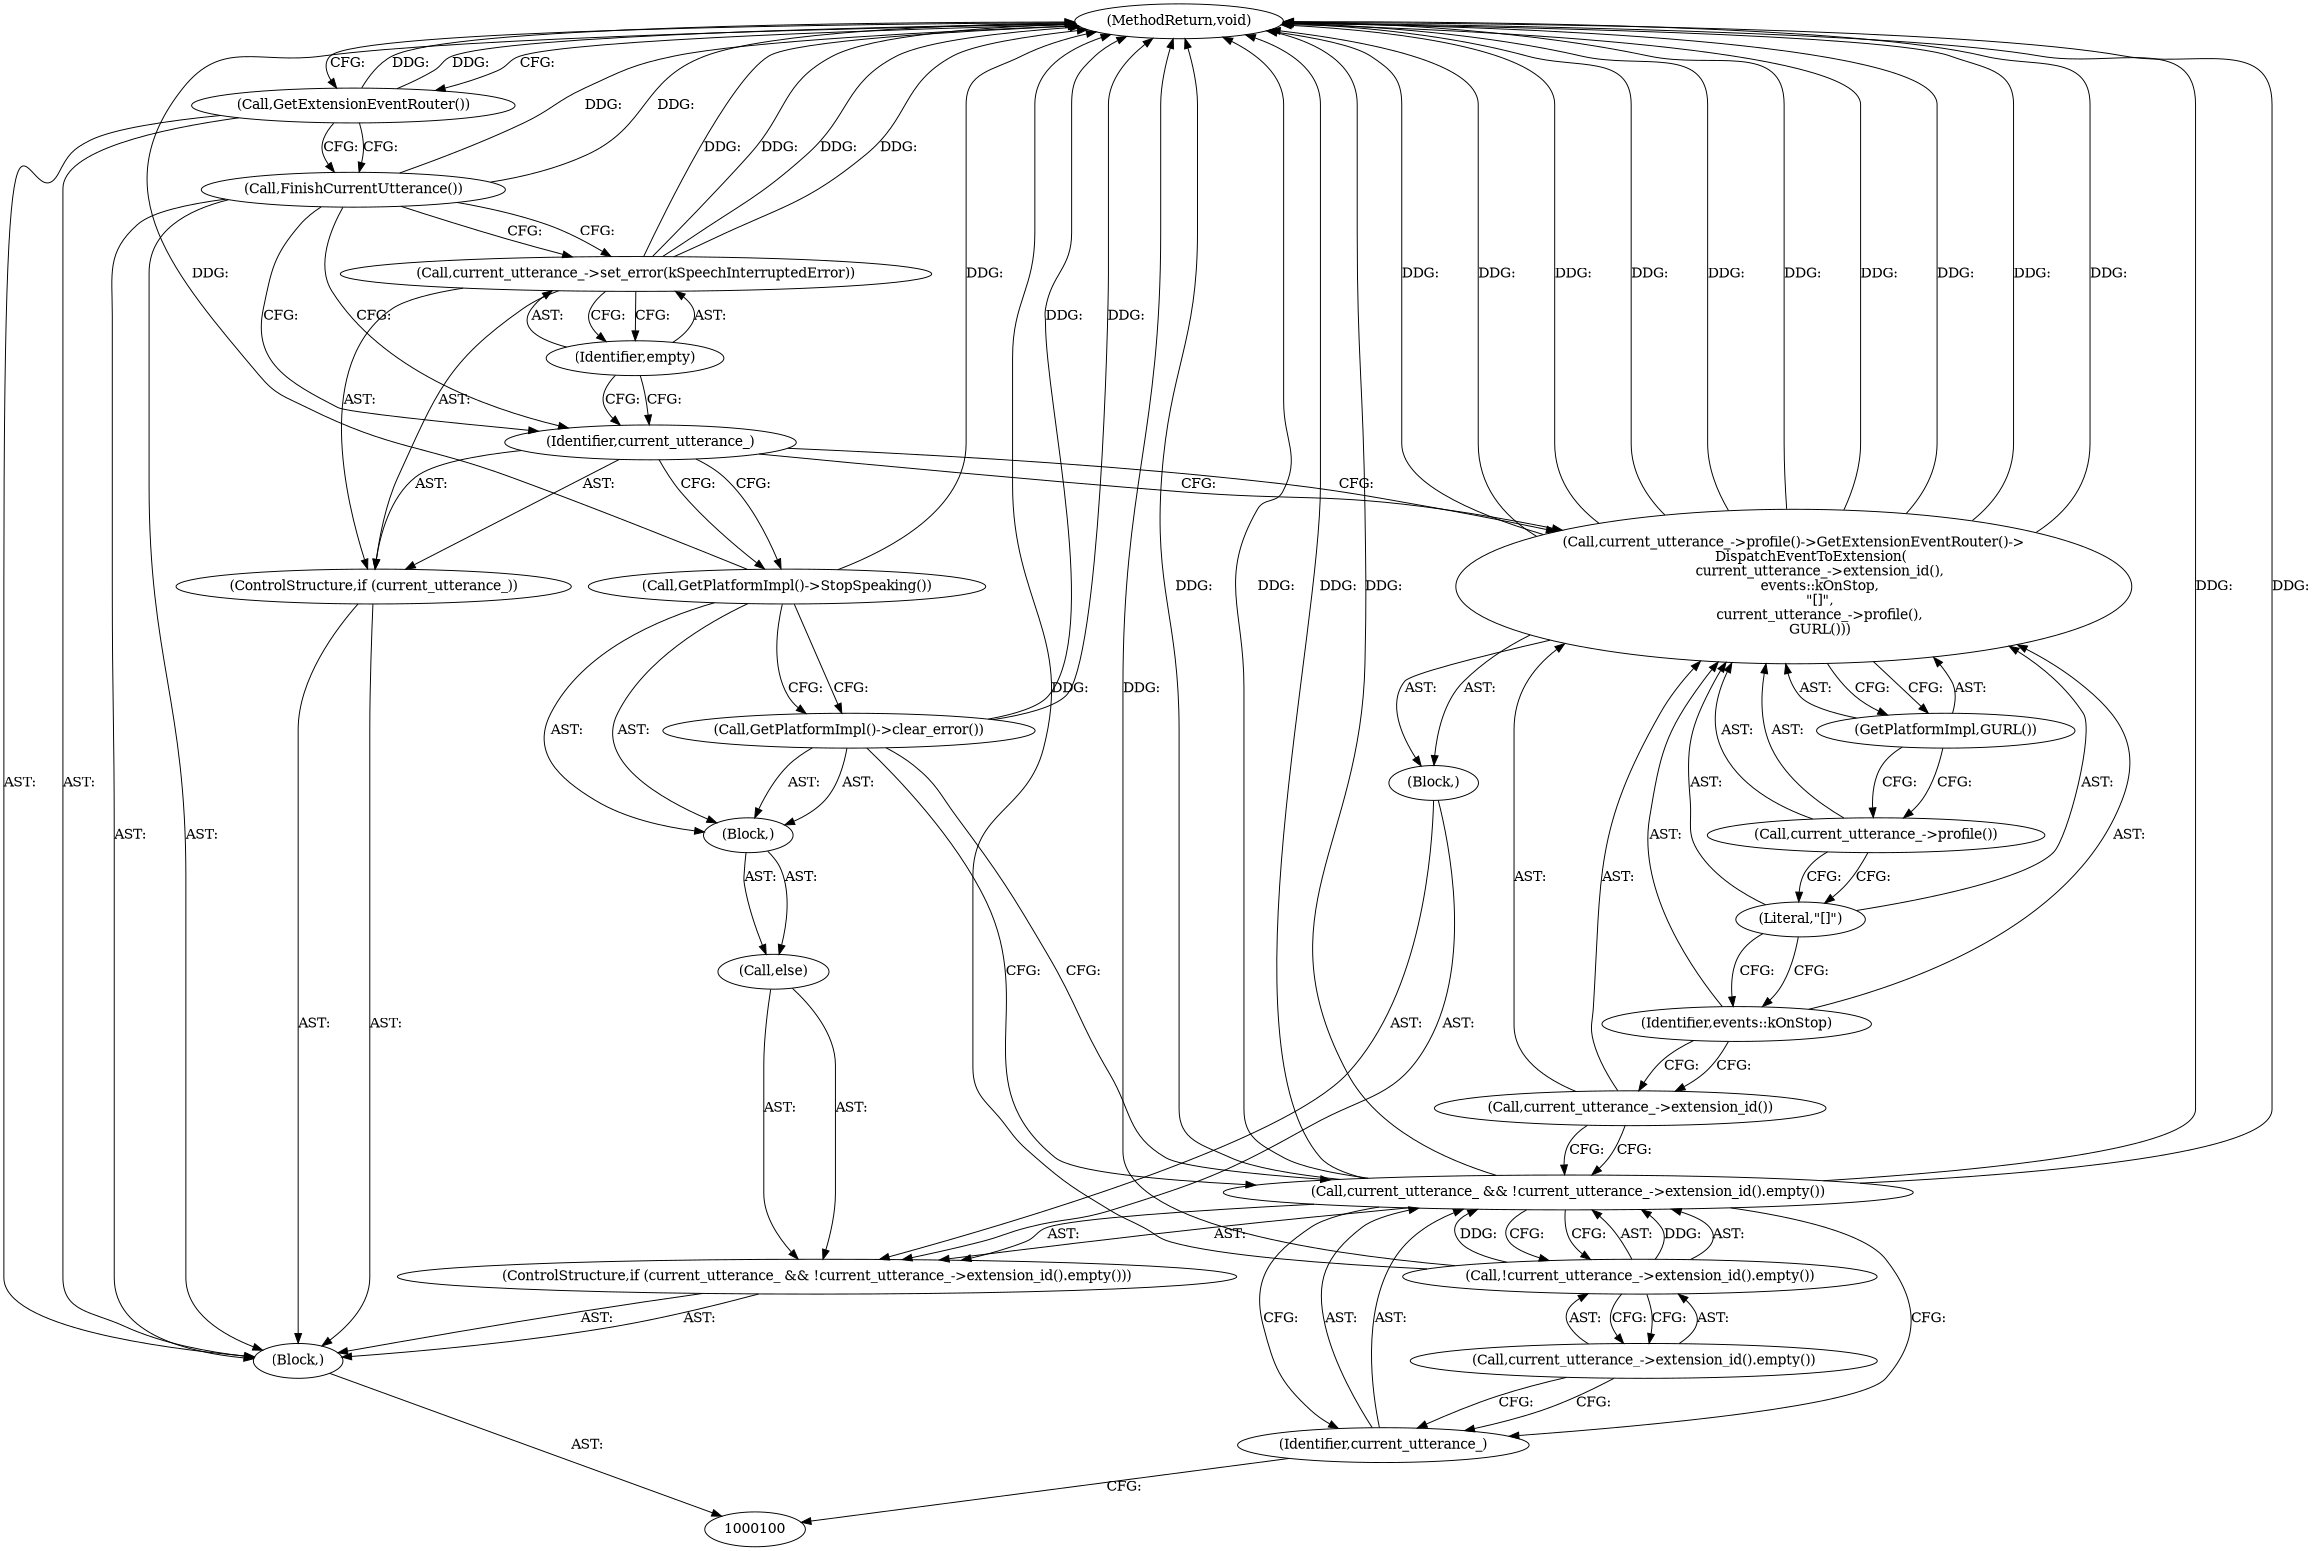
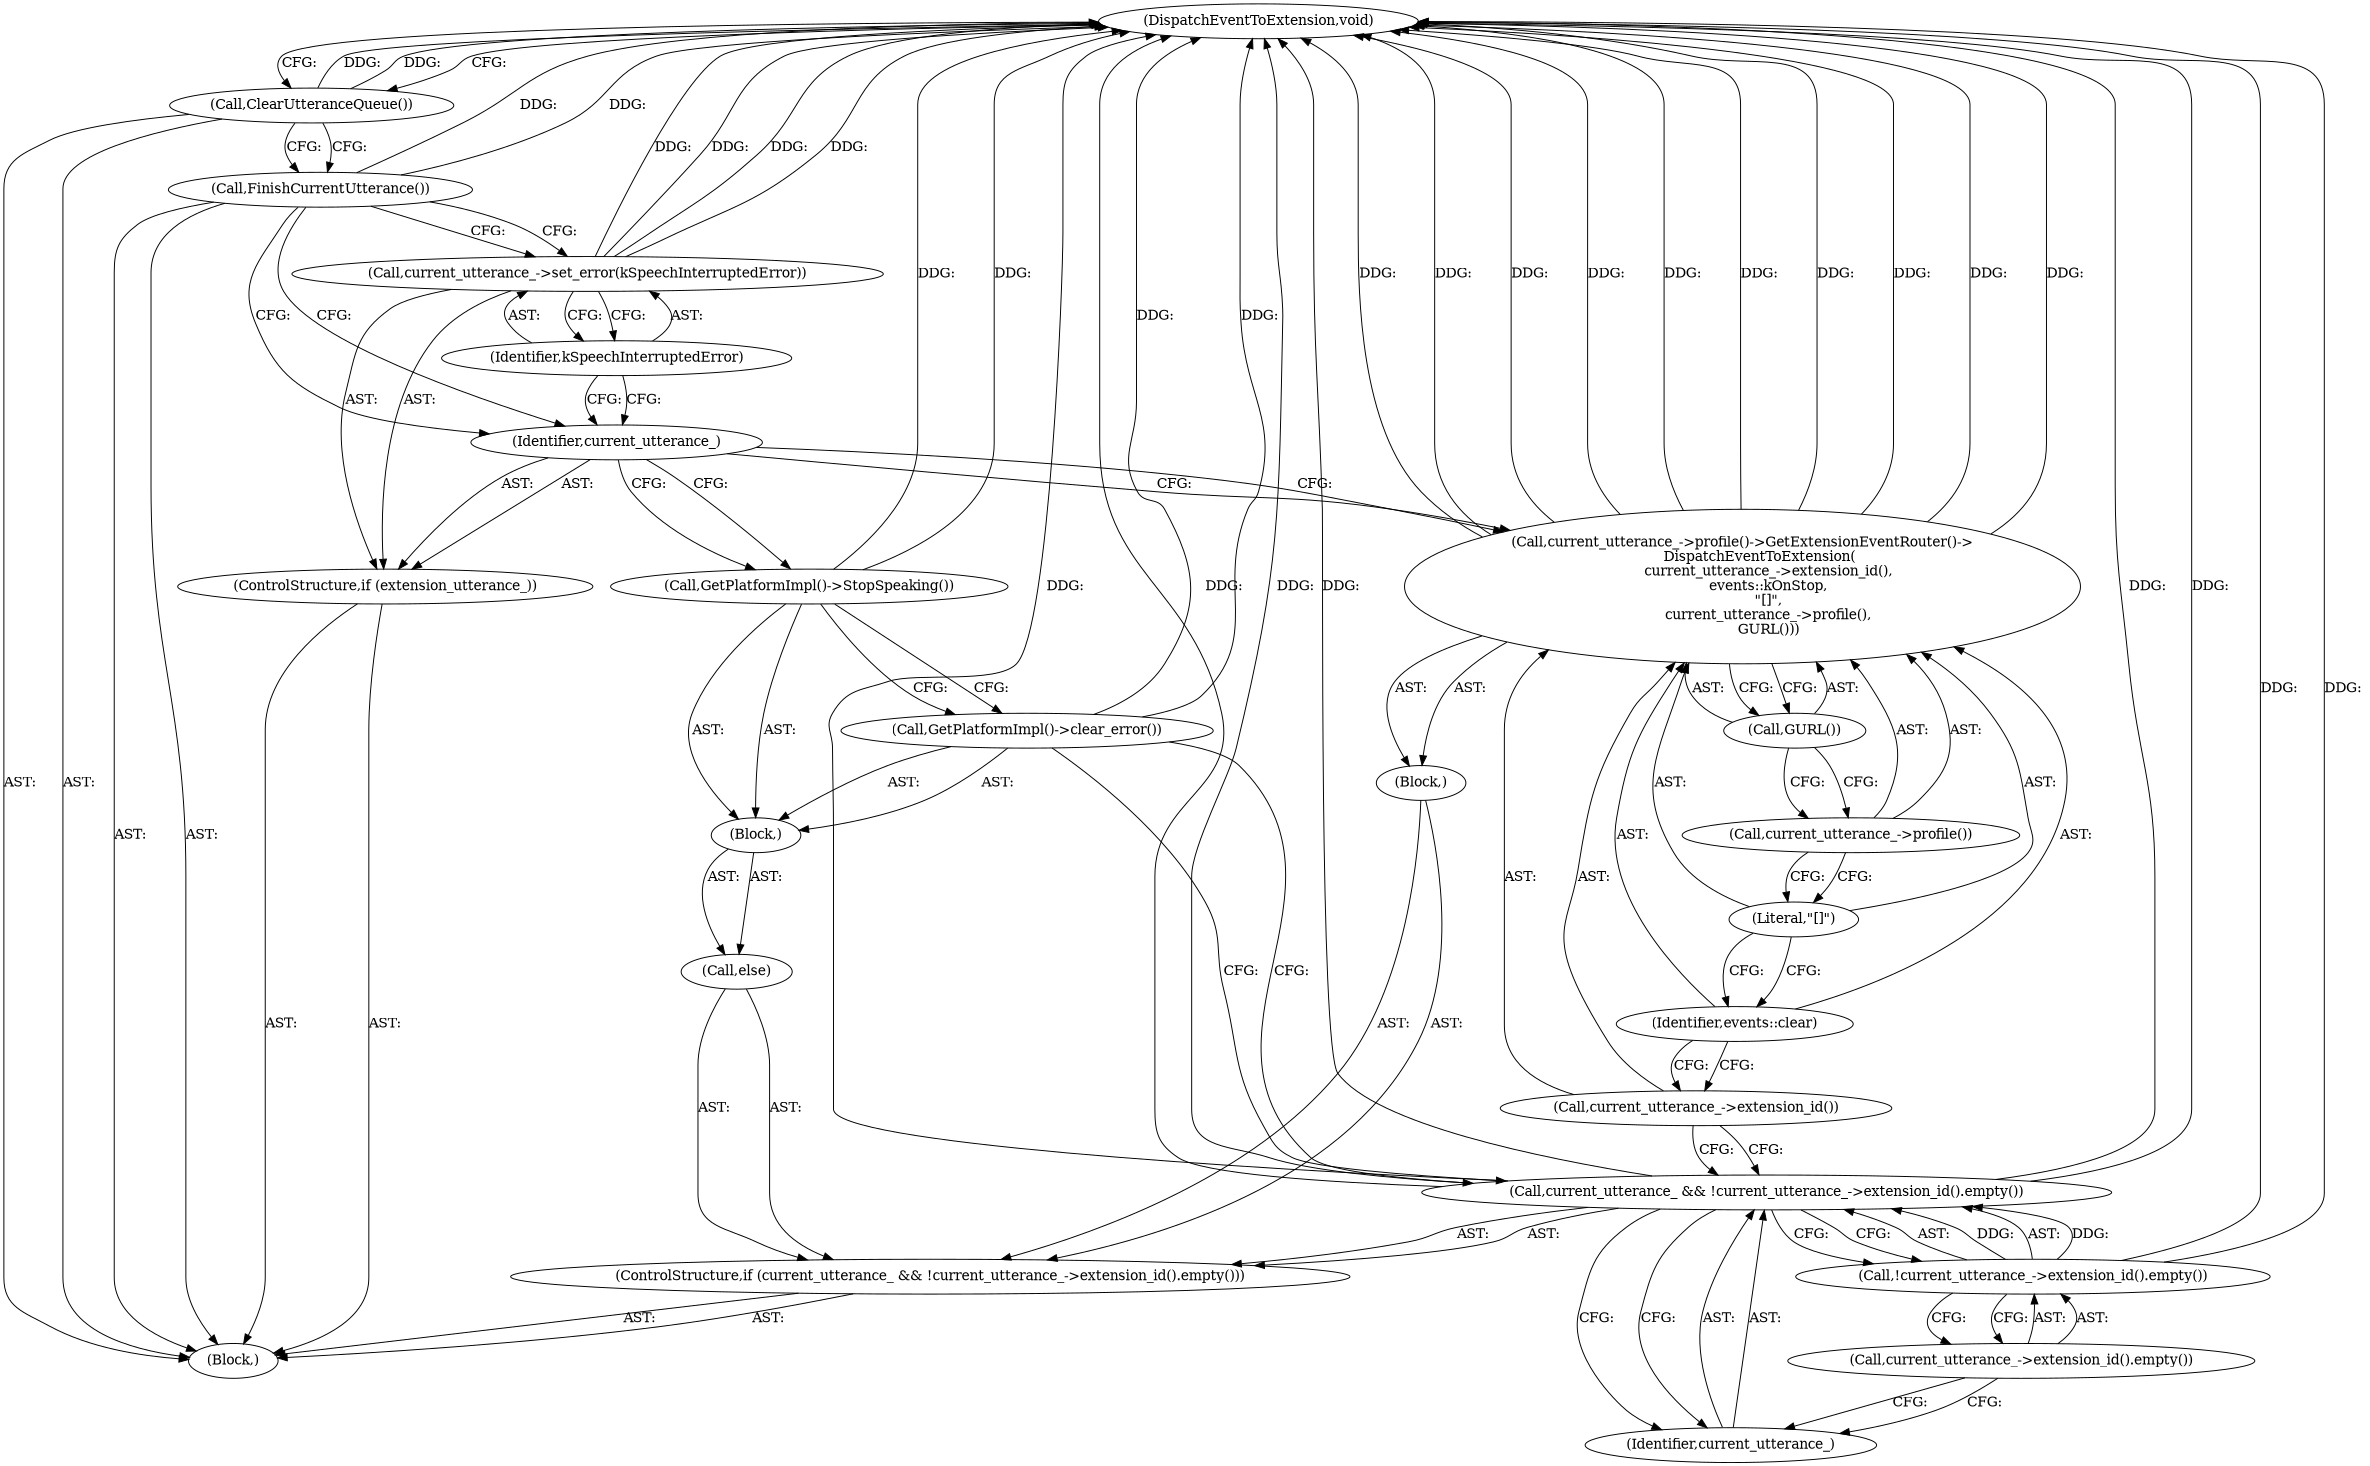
  digraph {
-   n1 [label="(MethodReturn,void)"]
-   n2 [label="(Call,GetExtensionEventRouter())"]
+   n1 [label="(DispatchEventToExtension,void)"]
+   n2 [label="(Call,ClearUtteranceQueue())"]
    n3 [label="(Block,)"]
    n4 [label="(Call,FinishCurrentUtterance())"]
-   1000100
    n6 [label="(Call,else)"]
    n7 [label="(ControlStructure,if (current_utterance_ && !current_utterance_->extension_id().empty()))"]
    n8 [label="(Block,)"]
    n9 [label="(Call,GetPlatformImpl()->clear_error())"]
    n10 [label="(Call,current_utterance_ && !current_utterance_->extension_id().empty())"]
    n11 [label="(Call,!current_utterance_->extension_id().empty())"]
    n12 [label="(Identifier,current_utterance_)"]
    n13 [label="(Call,GetPlatformImpl()->StopSpeaking())"]
-   n14 [label="(ControlStructure,if (current_utterance_))"]
+   n14 [label="(ControlStructure,if (extension_utterance_))"]
    n15 [label="(Identifier,current_utterance_)"]
    n16 [label="(Call,current_utterance_->profile()->GetExtensionEventRouter()->\n        DispatchEventToExtension(\n            current_utterance_->extension_id(),\n            events::kOnStop,\n            \"[]\",\n            current_utterance_->profile(),\n            GURL()))"]
    n17 [label="(Block,)"]
-   n18 [label="(GetPlatformImpl,GURL())"]
-   n19 [label="(Identifier,empty)"]
+   n18 [label="(Call,GURL())"]
+   n19 [label="(Identifier,kSpeechInterruptedError)"]
    n20 [label="(Call,current_utterance_->set_error(kSpeechInterruptedError))"]
    n21 [label="(Call,current_utterance_->extension_id().empty())"]
    n22 [label="(Call,current_utterance_->profile())"]
    n23 [label="(Call,current_utterance_->extension_id())"]
-   n24 [label="(Identifier,events::kOnStop)"]
+   n24 [label="(Identifier,events::clear)"]
    n25 [label="(Literal,\"[]\")"]
    n1 -> n2 [label="CFG: "]
    n1 -> n2 [label="CFG: "]
    n2 -> n1 [label="DDG: "]
    n2 -> n1 [label="DDG: "]
    n2 -> n3 [label="AST: "]
    n2 -> n3 [label="AST: "]
    n2 -> n4 [label="CFG: "]
    n2 -> n4 [label="CFG: "]
-   n3 -> 1000100 [label="AST: "]
    n4 -> n1 [label="DDG: "]
    n4 -> n1 [label="DDG: "]
    n4 -> n3 [label="AST: "]
    n4 -> n3 [label="AST: "]
    n4 -> n15 [label="CFG: "]
    n4 -> n15 [label="CFG: "]
    n4 -> n20 [label="CFG: "]
    n4 -> n20 [label="CFG: "]
    n6 -> n7 [label="AST: "]
    n6 -> n7 [label="AST: "]
    n7 -> n3 [label="AST: "]
    n7 -> n3 [label="AST: "]
    n8 -> n6 [label="AST: "]
    n8 -> n6 [label="AST: "]
    n9 -> n1 [label="DDG: "]
    n9 -> n1 [label="DDG: "]
    n9 -> n8 [label="AST: "]
    n9 -> n8 [label="AST: "]
    n9 -> n10 [label="CFG: "]
    n9 -> n10 [label="CFG: "]
    n10 -> n1 [label="DDG: "]
    n10 -> n1 [label="DDG: "]
    n10 -> n1 [label="DDG: "]
    n10 -> n1 [label="DDG: "]
    n10 -> n1 [label="DDG: "]
    n10 -> n1 [label="DDG: "]
    n10 -> n7 [label="AST: "]
    n10 -> n7 [label="AST: "]
    n10 -> n11 [label="CFG: "]
    n10 -> n11 [label="CFG: "]
    n10 -> n12 [label="CFG: "]
    n10 -> n12 [label="CFG: "]
    n11 -> n1 [label="DDG: "]
    n11 -> n1 [label="DDG: "]
    n11 -> n10 [label="AST: "]
    n11 -> n10 [label="DDG: "]
    n11 -> n10 [label="AST: "]
    n11 -> n10 [label="DDG: "]
    n11 -> n21 [label="CFG: "]
    n11 -> n21 [label="CFG: "]
-   n12 -> 1000100 [label="CFG: "]
    n12 -> n10 [label="AST: "]
    n12 -> n10 [label="AST: "]
    n13 -> n1 [label="DDG: "]
    n13 -> n1 [label="DDG: "]
    n13 -> n8 [label="AST: "]
    n13 -> n8 [label="AST: "]
    n13 -> n9 [label="CFG: "]
    n13 -> n9 [label="CFG: "]
    n14 -> n3 [label="AST: "]
    n14 -> n3 [label="AST: "]
    n15 -> n13 [label="CFG: "]
    n15 -> n13 [label="CFG: "]
    n15 -> n14 [label="AST: "]
    n15 -> n14 [label="AST: "]
    n15 -> n16 [label="CFG: "]
    n15 -> n16 [label="CFG: "]
    n16 -> n1 [label="DDG: "]
    n16 -> n1 [label="DDG: "]
    n16 -> n1 [label="DDG: "]
    n16 -> n1 [label="DDG: "]
    n16 -> n1 [label="DDG: "]
    n16 -> n1 [label="DDG: "]
    n16 -> n1 [label="DDG: "]
    n16 -> n1 [label="DDG: "]
    n16 -> n1 [label="DDG: "]
    n16 -> n1 [label="DDG: "]
    n16 -> n17 [label="AST: "]
    n16 -> n17 [label="AST: "]
    n16 -> n18 [label="CFG: "]
    n16 -> n18 [label="CFG: "]
    n17 -> n7 [label="AST: "]
    n17 -> n7 [label="AST: "]
    n18 -> n16 [label="AST: "]
    n18 -> n16 [label="AST: "]
    n18 -> n22 [label="CFG: "]
    n18 -> n22 [label="CFG: "]
    n19 -> n15 [label="CFG: "]
    n19 -> n15 [label="CFG: "]
    n19 -> n20 [label="AST: "]
    n19 -> n20 [label="AST: "]
    n20 -> n1 [label="DDG: "]
    n20 -> n1 [label="DDG: "]
    n20 -> n1 [label="DDG: "]
    n20 -> n1 [label="DDG: "]
    n20 -> n14 [label="AST: "]
    n20 -> n14 [label="AST: "]
    n20 -> n19 [label="CFG: "]
    n20 -> n19 [label="CFG: "]
    n21 -> n11 [label="AST: "]
    n21 -> n11 [label="AST: "]
    n21 -> n12 [label="CFG: "]
    n21 -> n12 [label="CFG: "]
    n22 -> n16 [label="AST: "]
    n22 -> n16 [label="AST: "]
    n22 -> n25 [label="CFG: "]
    n22 -> n25 [label="CFG: "]
    n23 -> n10 [label="CFG: "]
    n23 -> n10 [label="CFG: "]
    n23 -> n16 [label="AST: "]
    n23 -> n16 [label="AST: "]
    n24 -> n16 [label="AST: "]
    n24 -> n16 [label="AST: "]
    n24 -> n23 [label="CFG: "]
    n24 -> n23 [label="CFG: "]
    n25 -> n16 [label="AST: "]
    n25 -> n16 [label="AST: "]
    n25 -> n24 [label="CFG: "]
    n25 -> n24 [label="CFG: "]
  }
